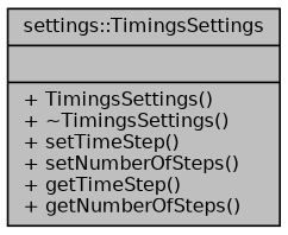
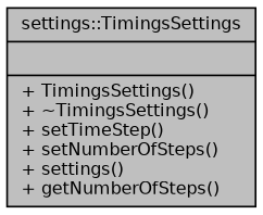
  digraph {
-   n1 [color=black fillcolor=grey75 fontcolor=black fontname=Helvetica fontsize=10 height=0.2 label="{settings::TimingsSettings\n||+ TimingsSettings()\l+ ~TimingsSettings()\l+ setTimeStep()\l+ setNumberOfSteps()\l+ getTimeStep()\l+ getNumberOfSteps()\l}" shape=record style=filled width=0.4]
+   n1 [color=black fillcolor=grey75 fontcolor=black fontname=Helvetica fontsize=10 height=0.2 label="{settings::TimingsSettings\n||+ TimingsSettings()\l+ ~TimingsSettings()\l+ setTimeStep()\l+ setNumberOfSteps()\l+ settings()\l+ getNumberOfSteps()\l}" shape=record style=filled width=0.4]
  }
